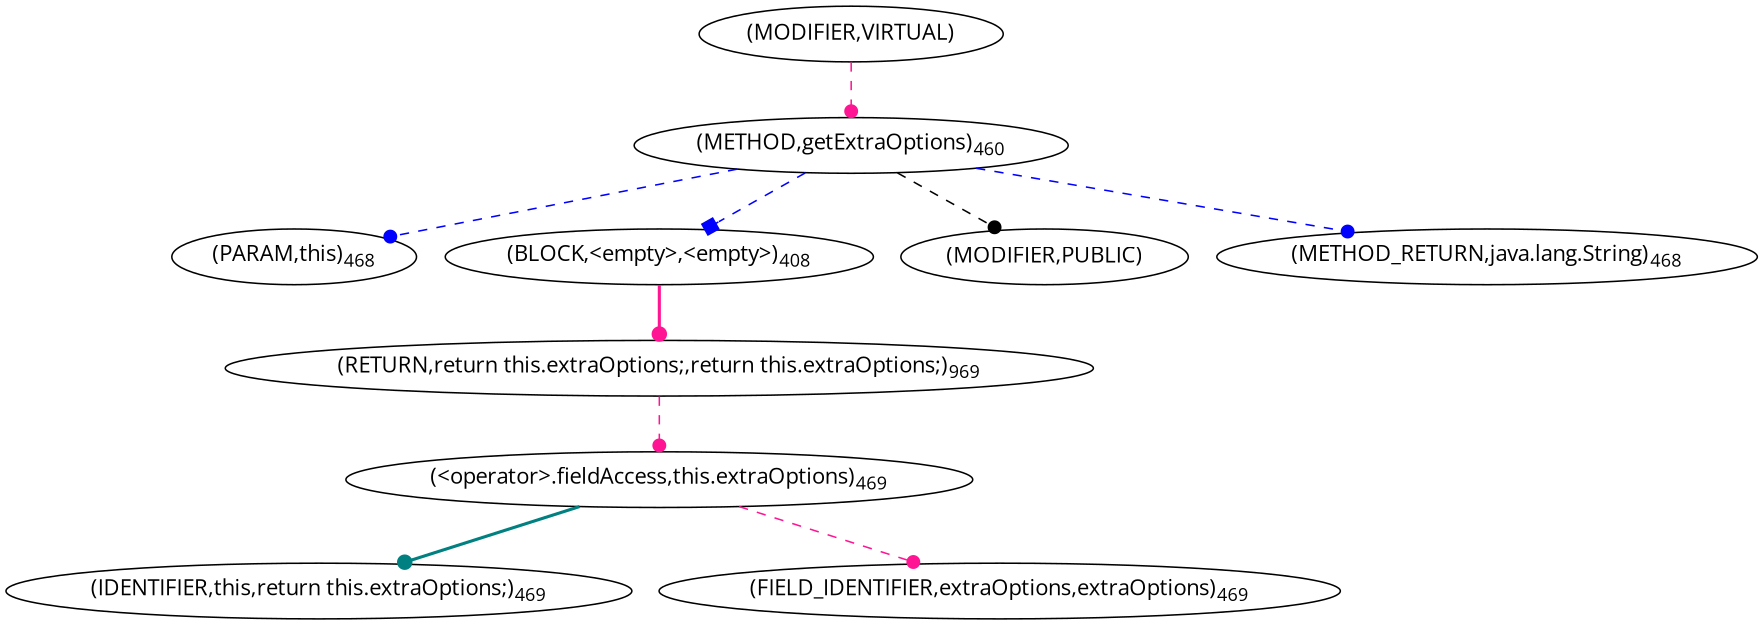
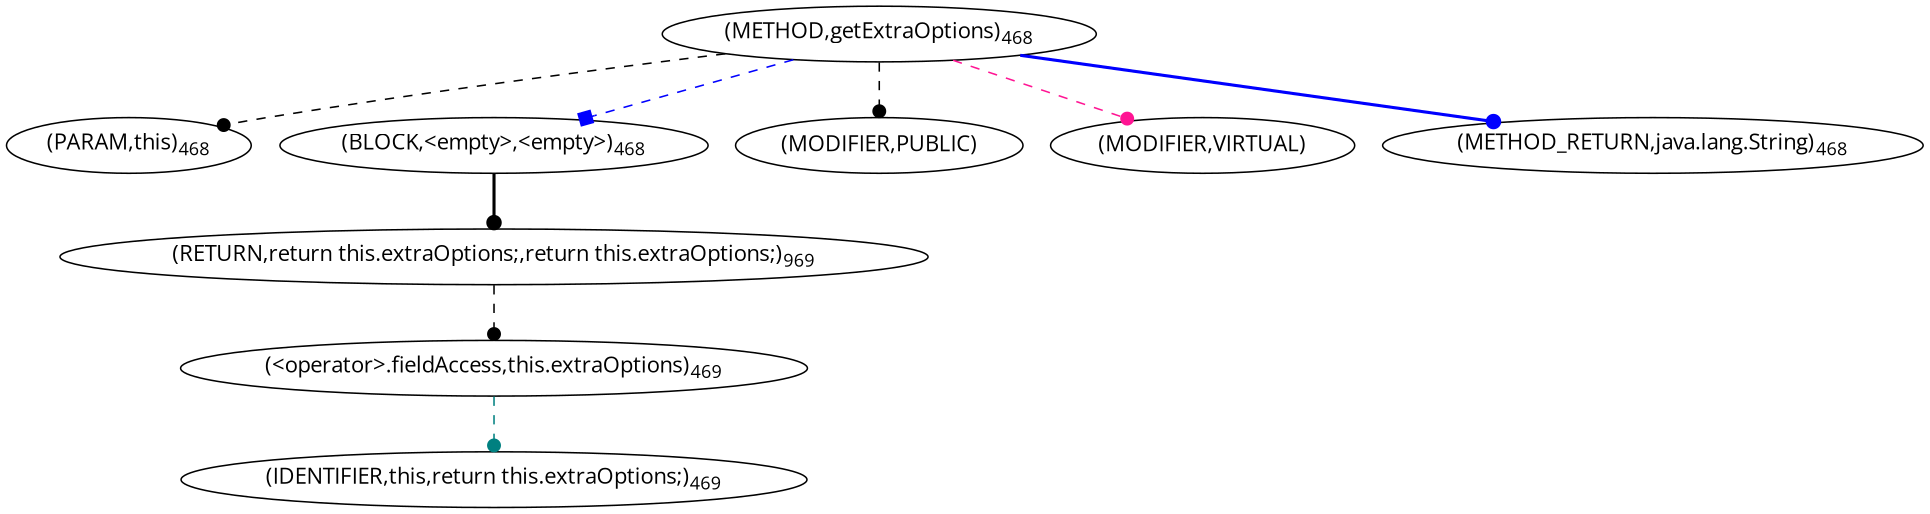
  digraph {
    fontname="Open Sans"
    node [fontname="Open Sans"]
    edge [arrowhead=dot color=blue fontname="Open Sans" style=dashed]
-   n1 [label=<(METHOD,getExtraOptions)<SUB>460</SUB>>]
+   n1 [label=<(METHOD,getExtraOptions)<SUB>468</SUB>>]
    n2 [label=<(PARAM,this)<SUB>468</SUB>>]
-   n3 [label=<(BLOCK,&lt;empty&gt;,&lt;empty&gt;)<SUB>408</SUB>>]
+   n3 [label=<(BLOCK,&lt;empty&gt;,&lt;empty&gt;)<SUB>468</SUB>>]
    n4 [label=<(MODIFIER,PUBLIC)>]
    n5 [label=<(MODIFIER,VIRTUAL)>]
    n6 [label=<(METHOD_RETURN,java.lang.String)<SUB>468</SUB>>]
    n7 [label=<(RETURN,return this.extraOptions;,return this.extraOptions;)<SUB>969</SUB>>]
    n8 [label=<(&lt;operator&gt;.fieldAccess,this.extraOptions)<SUB>469</SUB>>]
    n9 [label=<(IDENTIFIER,this,return this.extraOptions;)<SUB>469</SUB>>]
-   n10 [label=<(FIELD_IDENTIFIER,extraOptions,extraOptions)<SUB>469</SUB>>]
-   n1 -> n2
+   n1 -> n2 [color=black]
    n1 -> n3 [arrowhead=box]
    n1 -> n4 [color=black]
-   n5 -> n1 [color=deeppink]
-   n1 -> n6
-   n3 -> n7 [color=deeppink style=bold]
-   n7 -> n8 [color=deeppink]
-   n8 -> n9 [color=teal style=bold]
-   n8 -> n10 [color=deeppink]
+   n1 -> n5 [color=deeppink]
+   n1 -> n6 [style=bold]
+   n3 -> n7 [color=black style=bold]
+   n7 -> n8 [color=black]
+   n8 -> n9 [color=teal]
  }
